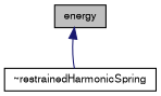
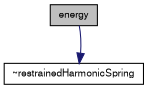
  digraph {
    rankdir=TB
    node [color=black fontname=FreeSans fontsize=10 shape=record]
    n1 [fillcolor=grey75 fontcolor=black height=0.2 label=energy style=filled width=0.4]
    n2 [height=0.2 label="~restrainedHarmonicSpring" width=0.4]
-   n1 -> n2 [color=midnightblue dir=back fontname=FreeSans fontsize=10 labelfontname=FreeSans labelfontsize=10 style=solid]
+   n2 -> n1 [color=midnightblue dir=back fontname=FreeSans fontsize=10 labelfontname=FreeSans labelfontsize=10 style=solid]
  }
